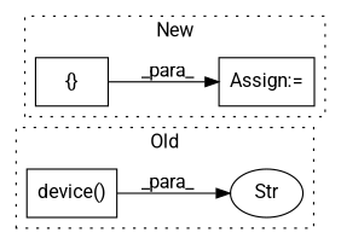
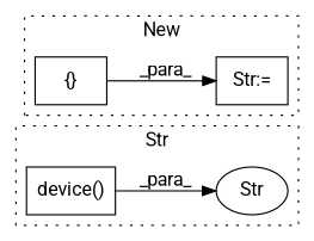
  digraph {
    fontname=Roboto
    rankdir=LR
    node [fontname=Roboto shape=box]
    edge [fontname=Roboto]
    n1 [a=75 l="13,1" label="device()" s="644,692"]
    n2 [a=66 l=6 label=Str s=657 shape=ellipse]
    n3 [a=59 l="2,1" label="{}" s="1534,1534"]
-   n4 [a=68 l=3 label="Assign:=" s=1531]
+   n4 [a=68 l=3 label="Str:=" s=1531]
    subgraph cluster_1 {
-     label=Old
+     label=Str
      style=dotted
      n1
      n2
    }
    subgraph cluster_2 {
      label=New
      style=dotted
      n3
      n4
    }
    n1 -> n2 [label=_para_]
    n3 -> n4 [label=_para_]
  }
